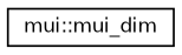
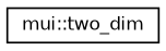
  digraph {
    rankdir=LR
-   n1 [color=black fillcolor=white fontname=Helvetica fontsize=10 height=0.2 label="mui::mui_dim" shape=record style=filled width=0.4]
+   n1 [color=black fillcolor=white fontname=Helvetica fontsize=10 height=0.2 label="mui::two_dim" shape=record style=filled width=0.4]
  }
